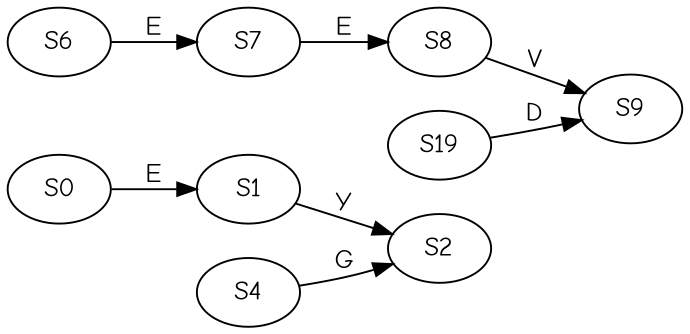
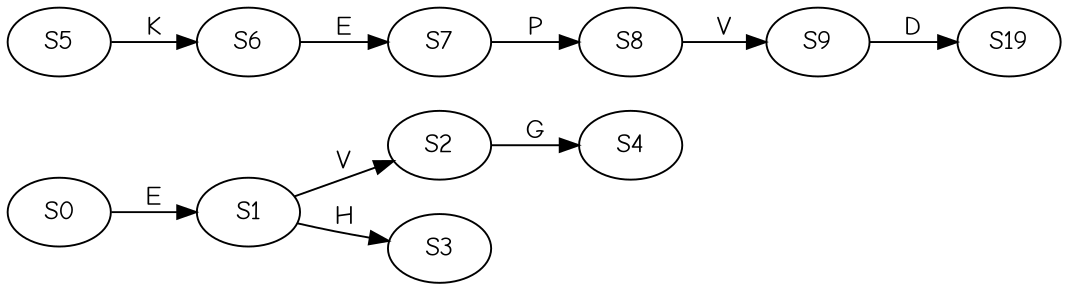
  strict digraph {
    fontname="Comic Neue"
    rankdir=LR
    node [fontname="Comic Neue"]
    edge [fontname="Comic Neue"]
    S0
    S1
    S2
+   S3
    S4
+   S5
    S6
    S7
    S8
    S9
    n11 [label=S19]
    S0 -> S1 [label=E]
-   S1 -> S2 [label=Y]
-   S4 -> S2 [label=G]
+   S1 -> S2 [label=V]
+   S1 -> S3 [label=H]
+   S2 -> S4 [label=G]
+   S5 -> S6 [label=K]
    S6 -> S7 [label=E]
-   S7 -> S8 [label=E]
+   S7 -> S8 [label=P]
    S8 -> S9 [label=V]
-   n11 -> S9 [label=D]
+   S9 -> n11 [label=D]
  }
